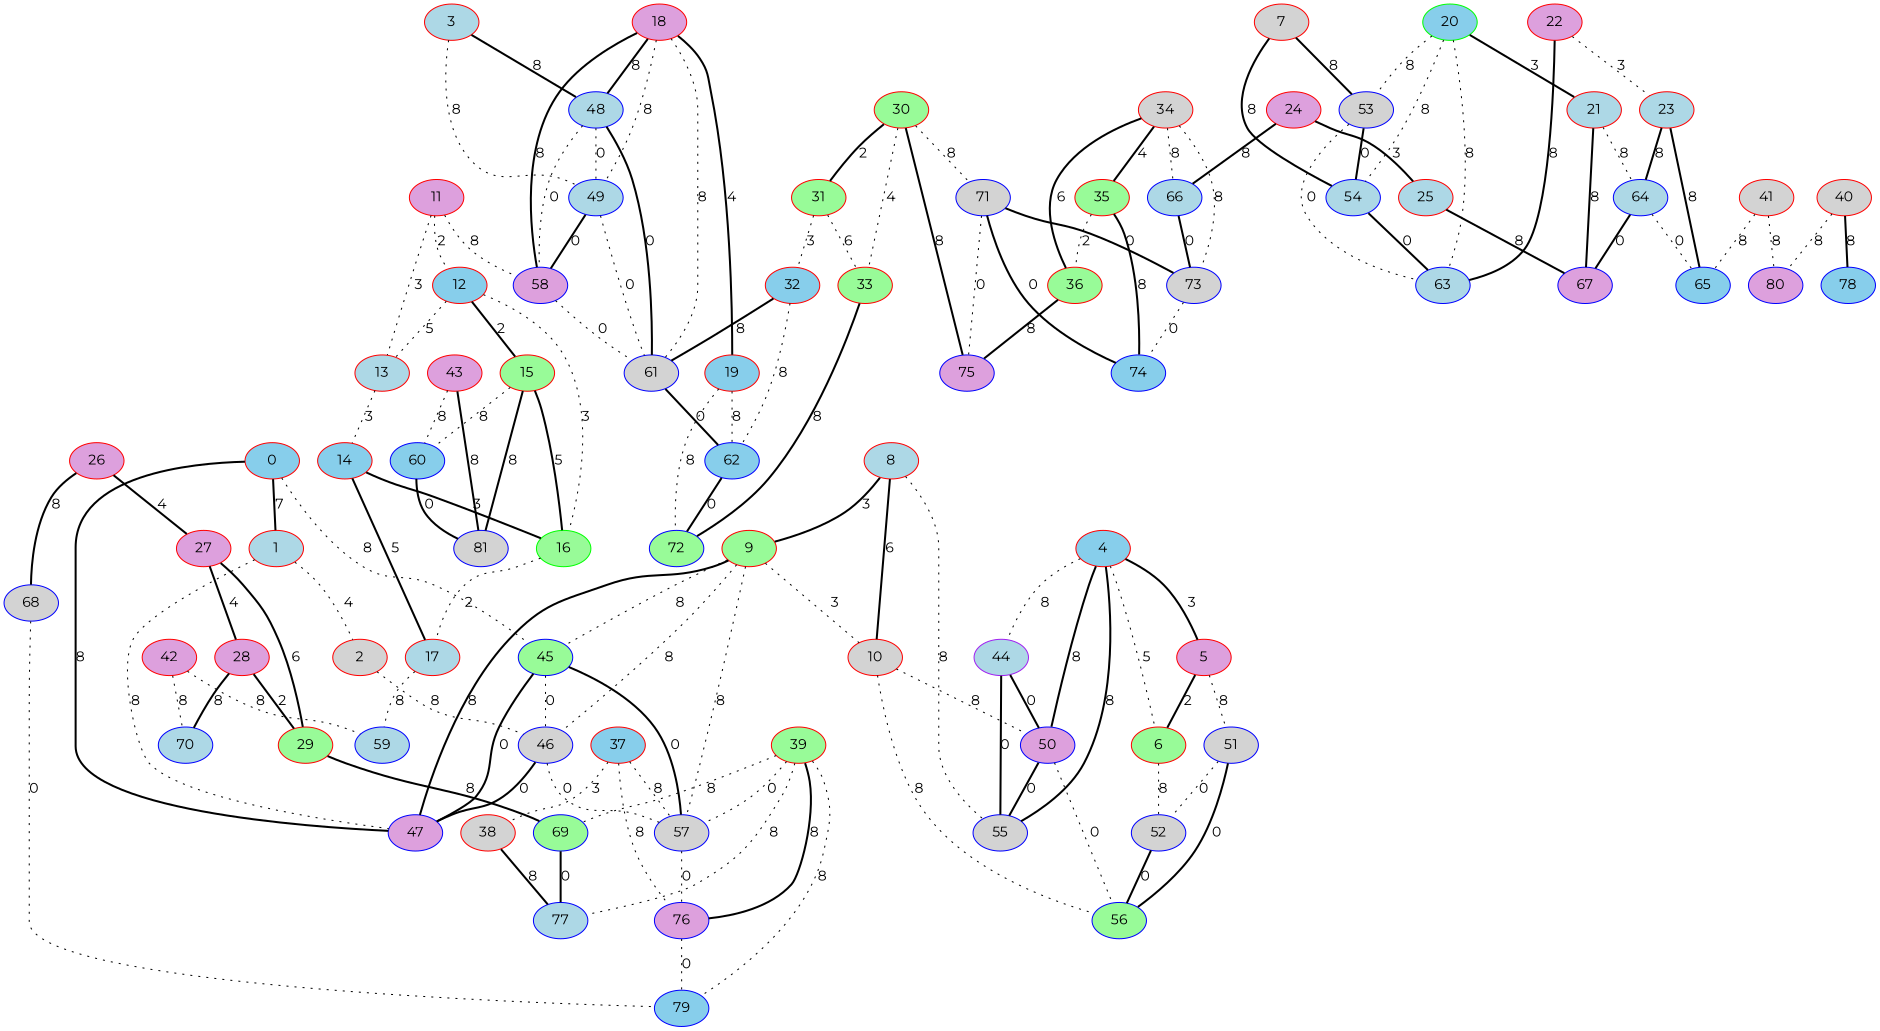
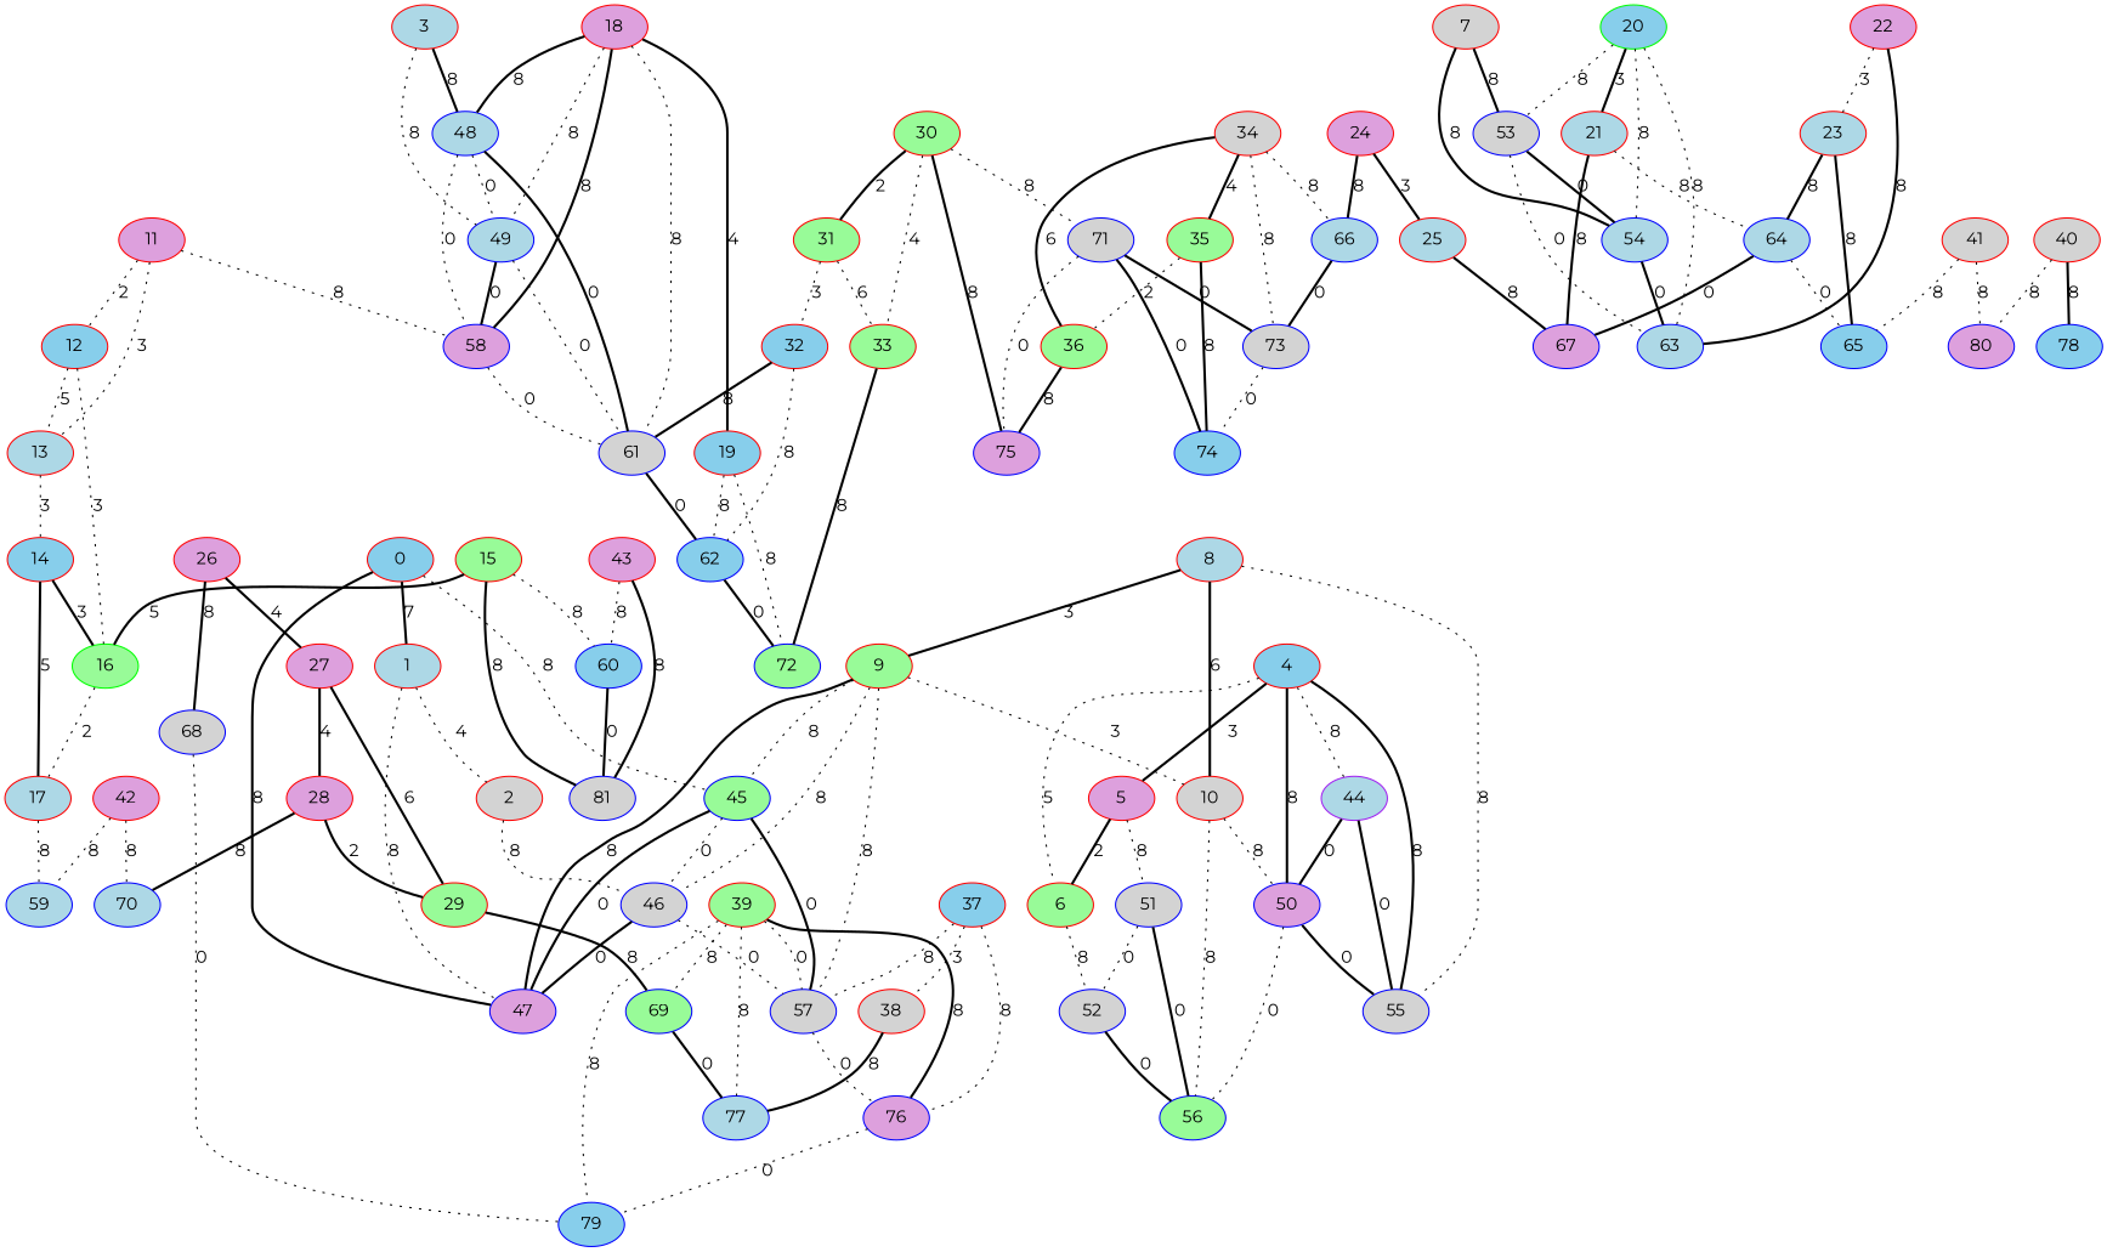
  graph {
    fontname=Montserrat
    node [color=red fillcolor=lightblue fontname=Montserrat style=filled weight=1]
    edge [fontname=Montserrat style=dotted]
    0 [fillcolor=skyblue]
    1
    45 [color=blue fillcolor=palegreen weight=3]
    47 [color=blue fillcolor=plum weight=3]
    2 [fillcolor=lightgrey]
    46 [color=blue fillcolor=lightgrey weight=3]
    57 [color=blue fillcolor=lightgrey weight=3]
    48 [color=blue weight=3]
    3
    49 [color=blue weight=3]
    58 [color=blue fillcolor=plum weight=3]
    61 [color=blue fillcolor=lightgrey weight=3]
    4 [fillcolor=skyblue]
    5 [fillcolor=plum]
    6 [fillcolor=palegreen]
    44 [color=purple weight=4]
    50 [color=blue fillcolor=plum weight=3]
    55 [color=blue fillcolor=lightgrey weight=3]
    51 [color=blue fillcolor=lightgrey weight=3]
    52 [color=blue fillcolor=lightgrey weight=3]
    56 [color=blue fillcolor=palegreen weight=3]
    7 [fillcolor=lightgrey]
    53 [color=blue fillcolor=lightgrey weight=3]
    54 [color=blue weight=3]
    63 [color=blue weight=3]
    8
    9 [fillcolor=palegreen]
    10 [fillcolor=lightgrey]
    76 [color=blue fillcolor=plum weight=3]
    11 [fillcolor=plum]
    12 [fillcolor=skyblue]
    13
    15 [fillcolor=palegreen]
    16 [color=green fillcolor=palegreen weight=2]
    14 [fillcolor=skyblue]
    60 [color=blue fillcolor=skyblue weight=3]
    81 [color=blue fillcolor=lightgrey weight=3]
    17
    59 [color=blue weight=3]
    18 [fillcolor=plum]
    19 [fillcolor=skyblue]
    62 [color=blue fillcolor=skyblue weight=3]
    72 [color=blue fillcolor=palegreen weight=3]
    20 [color=green fillcolor=skyblue weight=2]
    21
    64 [color=blue weight=3]
    67 [color=blue fillcolor=plum weight=3]
    65 [color=blue fillcolor=skyblue weight=3]
    22 [fillcolor=plum]
    23
    24 [fillcolor=plum]
    25
    66 [color=blue weight=3]
    73 [color=blue fillcolor=lightgrey weight=3]
    26 [fillcolor=plum]
    27 [fillcolor=plum]
    68 [color=blue fillcolor=lightgrey weight=3]
    28 [fillcolor=plum]
    29 [fillcolor=palegreen]
    79 [color=blue fillcolor=skyblue weight=3]
    70 [color=blue weight=3]
    69 [color=blue fillcolor=palegreen weight=3]
    77 [color=blue weight=3]
    30 [fillcolor=palegreen]
    31 [fillcolor=palegreen]
    33 [fillcolor=palegreen]
    71 [color=blue fillcolor=lightgrey weight=3]
    75 [color=blue fillcolor=plum weight=3]
    32 [fillcolor=skyblue]
    74 [color=blue fillcolor=skyblue weight=3]
    34 [fillcolor=lightgrey]
    35 [fillcolor=palegreen]
    36 [fillcolor=palegreen]
    37 [fillcolor=skyblue]
    38 [fillcolor=lightgrey]
    39 [fillcolor=palegreen]
    40 [fillcolor=lightgrey]
    78 [color=blue fillcolor=skyblue weight=3]
    80 [color=blue fillcolor=plum weight=3]
    41 [fillcolor=lightgrey]
    42 [fillcolor=plum]
    43 [fillcolor=plum]
    0 -- 1 [label=7 style=bold]
    0 -- 45 [label=8]
    0 -- 47 [label=8 style=bold]
    1 -- 47 [label=8]
    1 -- 2 [label=4]
    45 -- 47 [label=0 style=bold]
    45 -- 46 [label=0]
    45 -- 57 [label=0 style=bold]
    2 -- 46 [label=8]
    46 -- 47 [label=0 style=bold]
    46 -- 57 [label=0]
    57 -- 76 [label=0]
    48 -- 49 [label=0]
    48 -- 58 [label=0]
    48 -- 61 [label=0 style=bold]
    3 -- 48 [label=8 style=bold]
    3 -- 49 [label=8]
    49 -- 58 [label=0 style=bold]
    49 -- 61 [label=0]
    58 -- 61 [label=0]
    61 -- 62 [label=0 style=bold]
    4 -- 5 [label=3 style=bold]
    4 -- 6 [label=5]
    4 -- 44 [label=8]
    4 -- 50 [label=8 style=bold]
    4 -- 55 [label=8 style=bold]
    5 -- 6 [label=2 style=bold]
    5 -- 51 [label=8]
    6 -- 52 [label=8]
    44 -- 50 [label=0 style=bold]
    44 -- 55 [label=0 style=bold]
    50 -- 55 [label=0 style=bold]
    50 -- 56 [label=0]
    51 -- 52 [label=0]
    51 -- 56 [label=0 style=bold]
    52 -- 56 [label=0 style=bold]
    7 -- 53 [label=8 style=bold]
    7 -- 54 [label=8 style=bold]
    53 -- 54 [label=0 style=bold]
    53 -- 63 [label=0]
    54 -- 63 [label=0 style=bold]
    8 -- 55 [label=8]
    8 -- 9 [label=3 style=bold]
    8 -- 10 [label=6 style=bold]
    9 -- 45 [label=8]
    9 -- 47 [label=8 style=bold]
    9 -- 46 [label=8]
    9 -- 57 [label=8]
    9 -- 10 [label=3]
    10 -- 50 [label=8]
    10 -- 56 [label=8]
    76 -- 79 [label=0]
    11 -- 58 [label=8]
    11 -- 12 [label=2]
    11 -- 13 [label=3]
    12 -- 13 [label=5]
-   12 -- 15 [label=2 style=bold]
    12 -- 16 [label=3]
    13 -- 14 [label=3]
    15 -- 16 [label=5 style=bold]
    15 -- 60 [label=8]
    15 -- 81 [label=8 style=bold]
    16 -- 17 [label=2]
    14 -- 16 [label=3 style=bold]
    14 -- 17 [label=5 style=bold]
    60 -- 81 [label=0 style=bold]
    17 -- 59 [label=8]
    18 -- 48 [label=8 style=bold]
    18 -- 49 [label=8]
    18 -- 58 [label=8 style=bold]
    18 -- 61 [label=8]
    18 -- 19 [label=4 style=bold]
    19 -- 62 [label=8]
    19 -- 72 [label=8]
    62 -- 72 [label=0 style=bold]
    20 -- 53 [label=8]
    20 -- 54 [label=8]
    20 -- 63 [label=8]
    20 -- 21 [label=3 style=bold]
    21 -- 64 [label=8]
    21 -- 67 [label=8 style=bold]
    64 -- 67 [label=0 style=bold]
    64 -- 65 [label=0]
    22 -- 63 [label=8 style=bold]
    22 -- 23 [label=3]
    23 -- 64 [label=8 style=bold]
    23 -- 65 [label=8 style=bold]
    24 -- 25 [label=3 style=bold]
    24 -- 66 [label=8 style=bold]
    25 -- 67 [label=8 style=bold]
    66 -- 73 [label=0 style=bold]
    73 -- 74 [label=0]
    26 -- 27 [label=4 style=bold]
    26 -- 68 [label=8 style=bold]
    27 -- 28 [label=4 style=bold]
    27 -- 29 [label=6 style=bold]
    68 -- 79 [label=0]
    28 -- 29 [label=2 style=bold]
    28 -- 70 [label=8 style=bold]
    29 -- 69 [label=8 style=bold]
    69 -- 77 [label=0 style=bold]
    30 -- 31 [label=2 style=bold]
    30 -- 33 [label=4]
    30 -- 71 [label=8]
    30 -- 75 [label=8 style=bold]
    31 -- 33 [label=6]
    31 -- 32 [label=3]
    33 -- 72 [label=8 style=bold]
    71 -- 73 [label=0 style=bold]
    71 -- 75 [label=0]
    71 -- 74 [label=0 style=bold]
    32 -- 61 [label=8 style=bold]
    32 -- 62 [label=8]
    34 -- 66 [label=8]
    34 -- 73 [label=8]
    34 -- 35 [label=4 style=bold]
    34 -- 36 [label=6 style=bold]
    35 -- 74 [label=8 style=bold]
    35 -- 36 [label=2]
    36 -- 75 [label=8 style=bold]
    37 -- 57 [label=8]
    37 -- 76 [label=8]
    37 -- 38 [label=3]
    38 -- 77 [label=8 style=bold]
    39 -- 57 [label=0]
    39 -- 76 [label=8 style=bold]
    39 -- 79 [label=8]
    39 -- 69 [label=8]
    39 -- 77 [label=8]
    40 -- 78 [label=8 style=bold]
    40 -- 80 [label=8]
    41 -- 65 [label=8]
    41 -- 80 [label=8]
    42 -- 59 [label=8]
    42 -- 70 [label=8]
    43 -- 60 [label=8]
    43 -- 81 [label=8 style=bold]
  }
